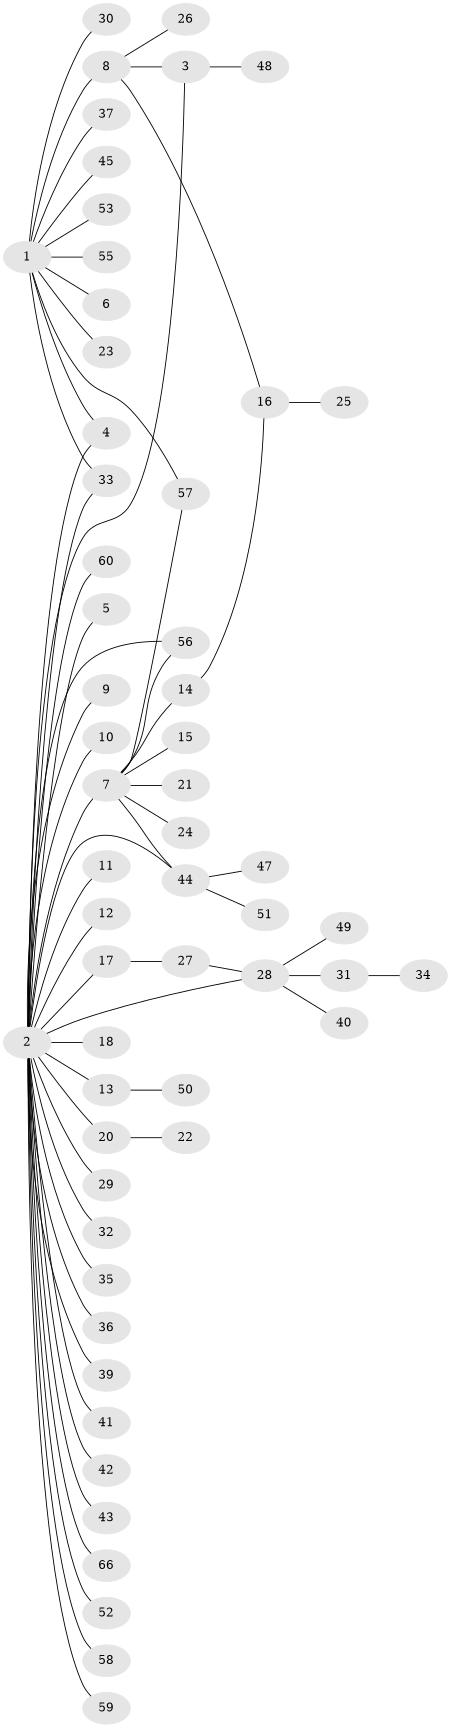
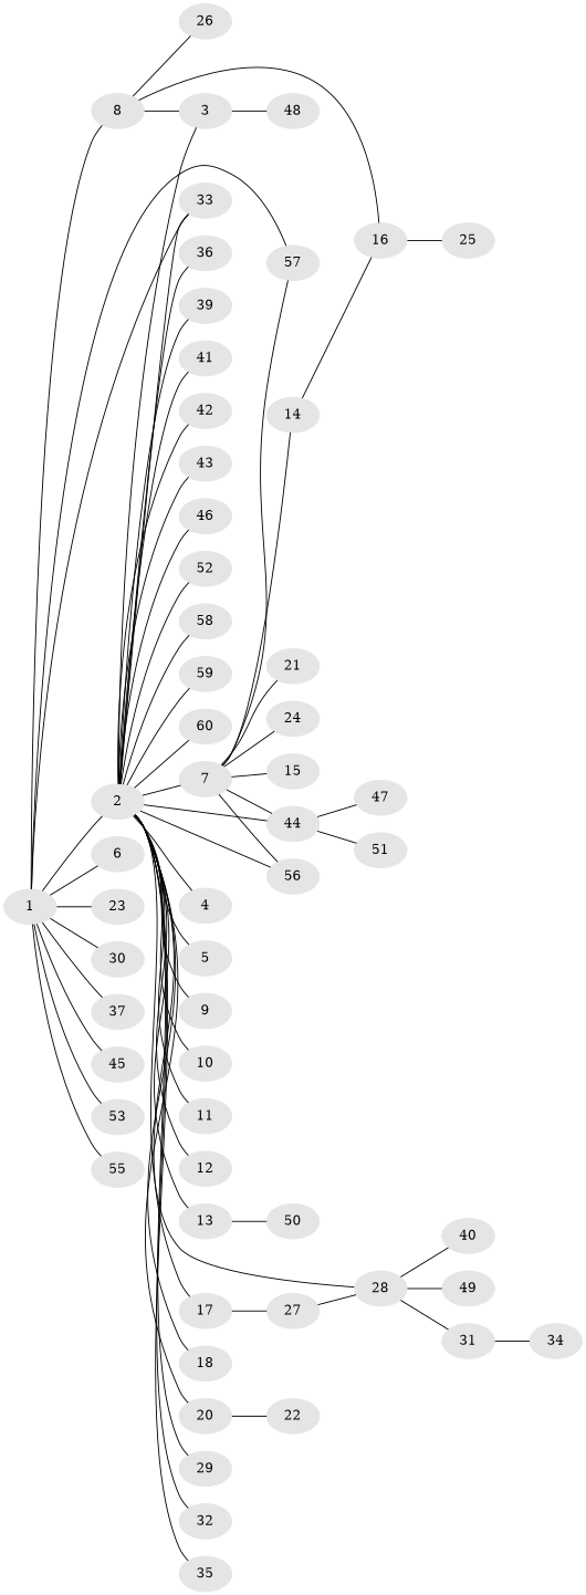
  graph {
    rankdir=LR
    node [color=gray90 style=filled]
    edge [weight=1.0]
    1
    2
    6
    8
    23
    30
    33
    37
    45
    53
    55
    57
    3
    4
    5
    7
    9
    10
    11
    12
    13
    17
    18
    20
    28
    29
    32
    35
    36
    39
    41
    42
    43
    44
-   46 [label=66]
+   46
    52
    56
    58
    59
    60
    16
    26
    48
    14
    15
    21
    24
    50
    27
    22
    31
    40
    49
    47
    51
    25
    34
-   1 -- 4
+   1 -- 2
    1 -- 6
    1 -- 8
    1 -- 23
    1 -- 30
    1 -- 33
    1 -- 37
    1 -- 45
    1 -- 53
    1 -- 55
    1 -- 57
    2 -- 33
    2 -- 3
    2 -- 4
    2 -- 5
    2 -- 7
    2 -- 9
    2 -- 10
    2 -- 11
    2 -- 12
    2 -- 13
    2 -- 17
    2 -- 18
    2 -- 20
    2 -- 28
    2 -- 29
    2 -- 32
    2 -- 35
    2 -- 36
    2 -- 39
    2 -- 41
    2 -- 42
    2 -- 43
    2 -- 44
    2 -- 46
    2 -- 52
    2 -- 56
    2 -- 58
    2 -- 59
    2 -- 60
    8 -- 3 [weight=7.0]
    8 -- 16
    8 -- 26
    3 -- 48
    7 -- 57
    7 -- 44
    7 -- 56
    7 -- 14
    7 -- 15
    7 -- 21
    7 -- 24
    13 -- 50
    17 -- 27
    20 -- 22
    28 -- 31
    28 -- 40
    28 -- 49
    44 -- 47
    44 -- 51
    16 -- 25
    14 -- 16
    27 -- 28
    31 -- 34
  }
